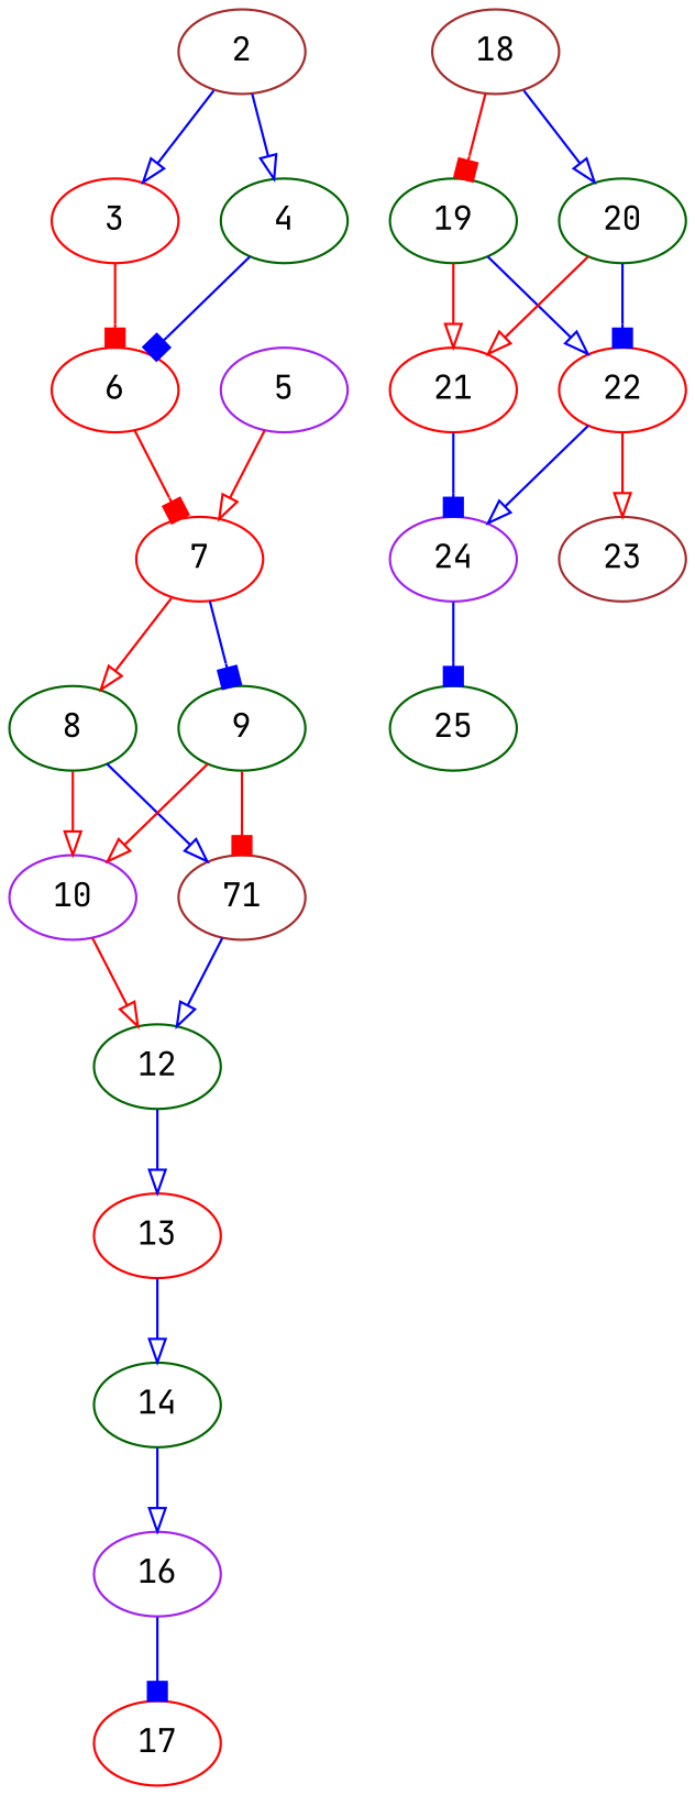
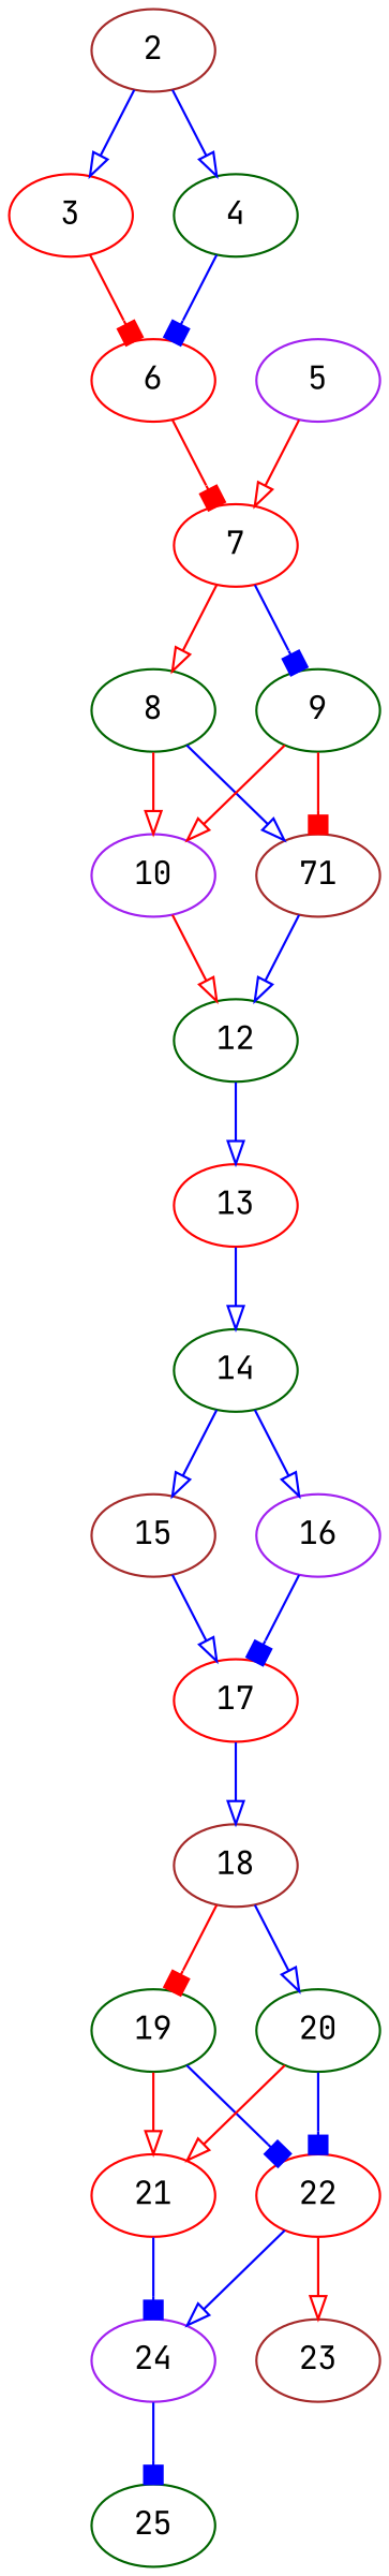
  digraph {
    fontname="JetBrains Mono"
    node [alpha=0.12 color=darkgreen fontname="JetBrains Mono"]
    edge [arrowhead=onormal color=blue fontname="JetBrains Mono"]
    2 [color=brown expect_size=16005120]
    3 [alpha=0.05 color=red expect_size=24020992]
    4 [expect_size=49556480]
    6 [alpha=0.17 color=red expect_size=30131200]
    7 [alpha=0.15 color=red expect_size=46599168]
    5 [alpha=0.01 color=purple expect_size=28693504]
    8 [alpha=0.04 expect_size=20784128]
    9 [expect_size=19843072]
    10 [alpha=0.07 color=purple expect_size=50519040]
    n10 [alpha=0.16 color=brown expect_size=31922176 label=71]
    12 [alpha=0.08 expect_size=15066112]
    13 [alpha=0.08 color=red expect_size=42865664]
    14 [alpha=0.15 expect_size=8494080]
+   15 [alpha=0.02 color=brown expect_size=36186112]
    16 [alpha=0.02 color=purple expect_size=39108608]
    17 [alpha=0.19 color=red expect_size=31473664]
    18 [alpha=0.02 color=brown expect_size=20077568]
    19 [alpha=0.14 expect_size=29890560]
    20 [alpha=0.19 expect_size=11821056]
    21 [alpha=0.11 color=red expect_size=28015616]
    22 [alpha=0.08 color=red expect_size=17811456]
    24 [alpha=0.16 color=purple expect_size=9482240]
    23 [alpha=0.13 color=brown expect_size=37833728]
    25 [alpha=0.10 expect_size=44099584]
    2 -> 3
    2 -> 4
    3 -> 6 [arrowhead=box color=red]
    4 -> 6 [arrowhead=box]
    6 -> 7 [arrowhead=box color=red]
    7 -> 8 [color=red]
    7 -> 9 [arrowhead=box]
    5 -> 7 [color=red]
    8 -> 10 [color=red]
    8 -> n10
    9 -> 10 [color=red]
    9 -> n10 [arrowhead=box color=red]
    10 -> 12 [color=red]
    n10 -> 12
    12 -> 13
    13 -> 14
+   14 -> 15
    14 -> 16
+   15 -> 17
    16 -> 17 [arrowhead=box]
+   17 -> 18
    18 -> 19 [arrowhead=box color=red]
    18 -> 20
    19 -> 21 [color=red]
-   19 -> 22
+   19 -> 22 [arrowhead=box]
    20 -> 21 [color=red]
    20 -> 22 [arrowhead=box]
    21 -> 24 [arrowhead=box]
    22 -> 24
    22 -> 23 [color=red]
    24 -> 25 [arrowhead=box]
  }
